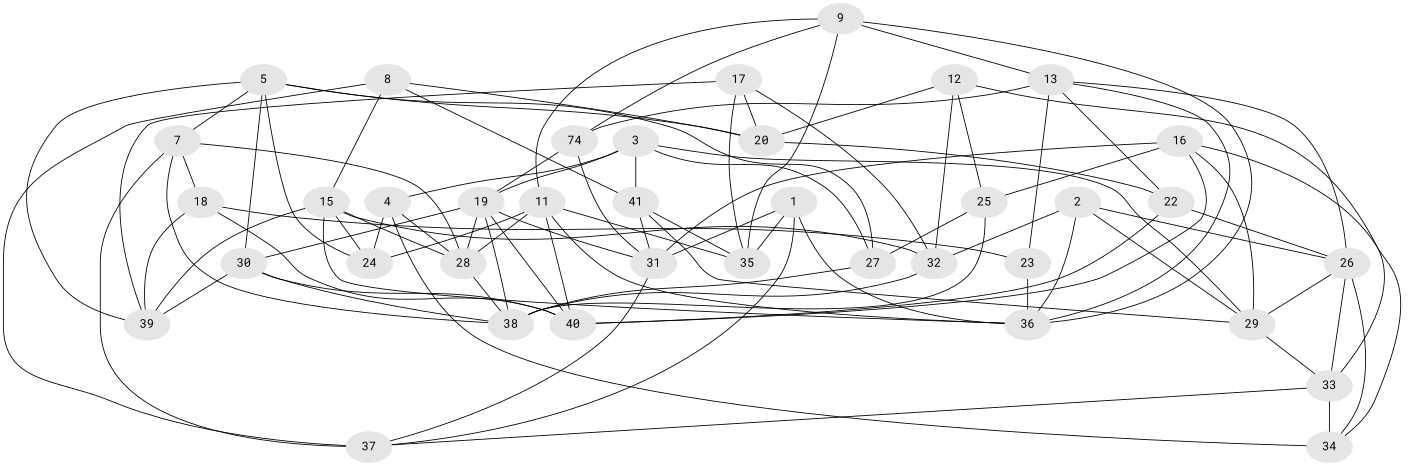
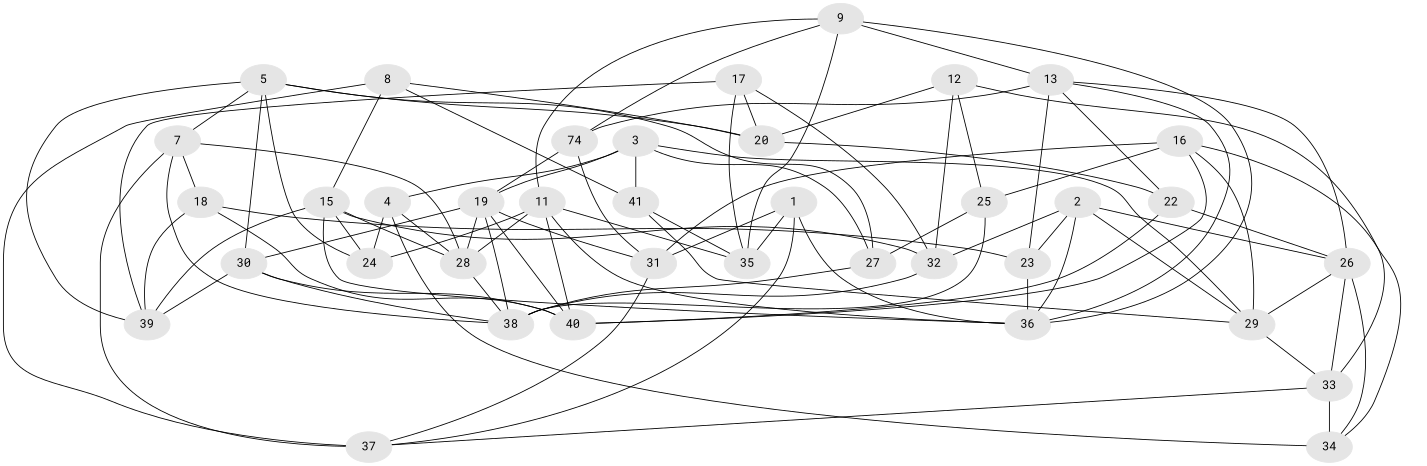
  graph {
    fontname="Roboto Mono"
    node [color=gray90 fontname="Roboto Mono" style=filled]
    edge [fontname="Roboto Mono" weight=1.0]
    1
    31
    35
    36
    37
    2
    23
    26
    29
    32
    34
    33
    38
    3
    4
    19
    n17 [label=41]
    27
    24
    28
    30
    40
    5
    7
    20
    39
    18
    22
    8
    15
    9
    11
    13
    n34 [label=74]
    12
    25
    16
    17
    1 -- 31
    1 -- 35
    1 -- 36
    1 -- 37
    31 -- 37
    2 -- 36
+   2 -- 23
    2 -- 26
    2 -- 29
    2 -- 32 [weight=2.0]
    23 -- 36 [weight=2.0]
    26 -- 29
    26 -- 34
    26 -- 33
    29 -- 33
    32 -- 38
    33 -- 37
    33 -- 34 [weight=2.0]
    3 -- 29
    3 -- 4 [weight=2.0]
    3 -- 19
    3 -- n17
    3 -- 27
    4 -- 34
    4 -- 24
    4 -- 28
    19 -- 31 [weight=2.0]
    19 -- 38
    19 -- 28
    19 -- 30
    19 -- 40
-   n17 -- 31 [weight=2.0]
    n17 -- 35
    n17 -- 29
    27 -- 38
    28 -- 38
    30 -- 38
    30 -- 40
    30 -- 39
    5 -- 27
    5 -- 24
    5 -- 30
    5 -- 7
    5 -- 20
    5 -- 39
    7 -- 37 [weight=2.0]
    7 -- 38
    7 -- 28
    7 -- 18
    20 -- 22
    18 -- 23 [weight=2.0]
    18 -- 40
    18 -- 39 [weight=2.0]
    22 -- 26
    22 -- 40
    8 -- 37
    8 -- n17
    8 -- 20
    8 -- 15
    15 -- 36
    15 -- 32
    15 -- 24
    15 -- 28
    15 -- 39
    9 -- 35 [weight=2.0]
    9 -- 36
    9 -- 11
    9 -- 13
    9 -- n34
    11 -- 35
    11 -- 36
    11 -- 24
    11 -- 28
    11 -- 40
    13 -- 36
    13 -- 23
    13 -- 26
    13 -- 22
    13 -- n34
    n34 -- 31
    n34 -- 19
    12 -- 32
    12 -- 33
    12 -- 20
    12 -- 25
    25 -- 38 [weight=2.0]
    25 -- 27
    16 -- 31
    16 -- 29
    16 -- 34
    16 -- 40
    16 -- 25 [weight=2.0]
    17 -- 35
    17 -- 32
    17 -- 20
    17 -- 39
  }
